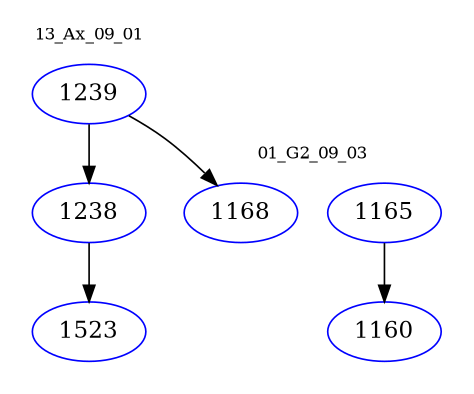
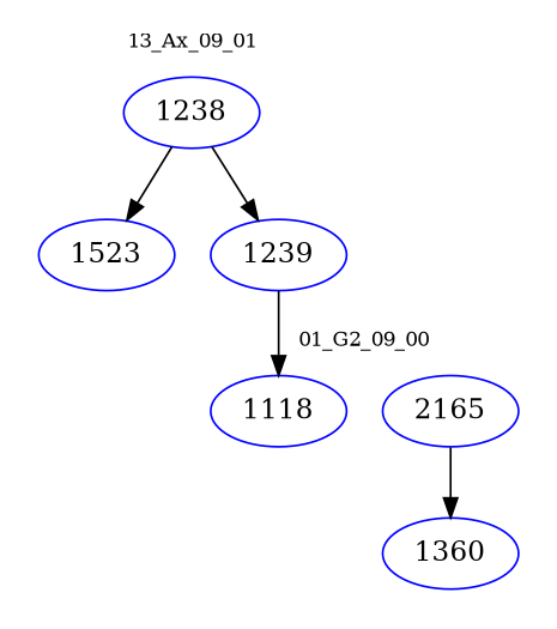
  digraph {
    node [color=blue]
    edge [color=black]
    n1 [label=1238]
    n2 [label=1523]
    n3 [label=1239]
-   n4 [label=1165]
-   n5 [label=1160]
-   n6 [label=1168]
+   n4 [label=2165]
+   n5 [label=1360]
+   n6 [label=1118]
    subgraph cluster_1 {
      color=white
      fontsize=10
      label="13_Ax_09_01"
      n1
      n2
      n3
    }
    subgraph cluster_2 {
      color=white
      fontsize=10
-     label="01_G2_09_03"
+     label="01_G2_09_00"
      n4
      n5
      n6
    }
    n1 -> n2
-   n3 -> n1
+   n1 -> n3
    n3 -> n6
    n4 -> n5
  }
